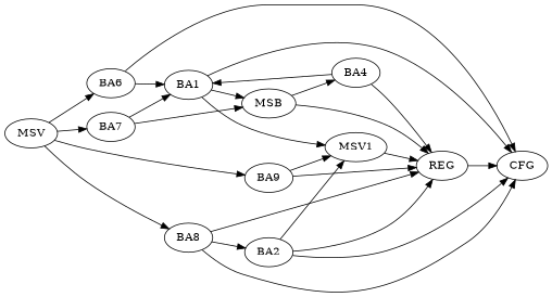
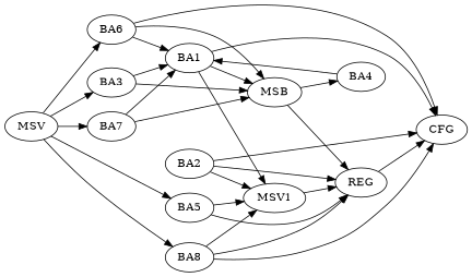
  strict digraph {
    rankdir=LR
    n1 [label=BA1]
    n2 [label=MSB]
    n3 [label=CFG]
    n4 [label=MSV1]
    n5 [label=REG]
    n6 [label=BA4]
    n7 [label=BA2]
-   n9 [label=BA9]
+   n8 [label=BA3]
+   n9 [label=BA5]
    n10 [label=BA6]
    n11 [label=BA7]
    n12 [label=BA8]
    n13 [label=MSV]
    n1 -> n2
    n1 -> n3
    n1 -> n4
    n2 -> n5
    n2 -> n6
    n4 -> n5
    n5 -> n3
    n6 -> n1
-   n6 -> n5
    n7 -> n3
    n7 -> n4
    n7 -> n5
+   n8 -> n1
+   n8 -> n2
    n9 -> n4
    n9 -> n5
    n10 -> n1
+   n10 -> n2
    n10 -> n3
    n11 -> n1
    n11 -> n2
    n12 -> n3
-   n12 -> n7
+   n12 -> n4
    n12 -> n5
+   n13 -> n8
    n13 -> n9
    n13 -> n10
    n13 -> n11
    n13 -> n12
  }
